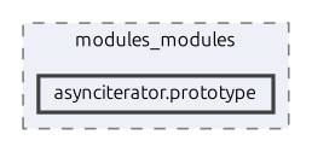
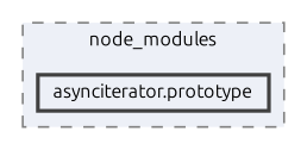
  digraph {
    compound=true
    rankdir=LR
    fontname=Ubuntu
    n1 [color=grey25 fillcolor="#edf0f7" fontname=Ubuntu fontsize=10 height=0.2 label="asynciterator.prototype" shape=box style="filled,bold" width=0.4]
    subgraph cluster_1 {
      bgcolor="#edf0f7"
      fontsize=10
-     label=modules_modules
+     label=node_modules
      pencolor=grey50
      style="filled,dashed"
      n1
    }
  }
